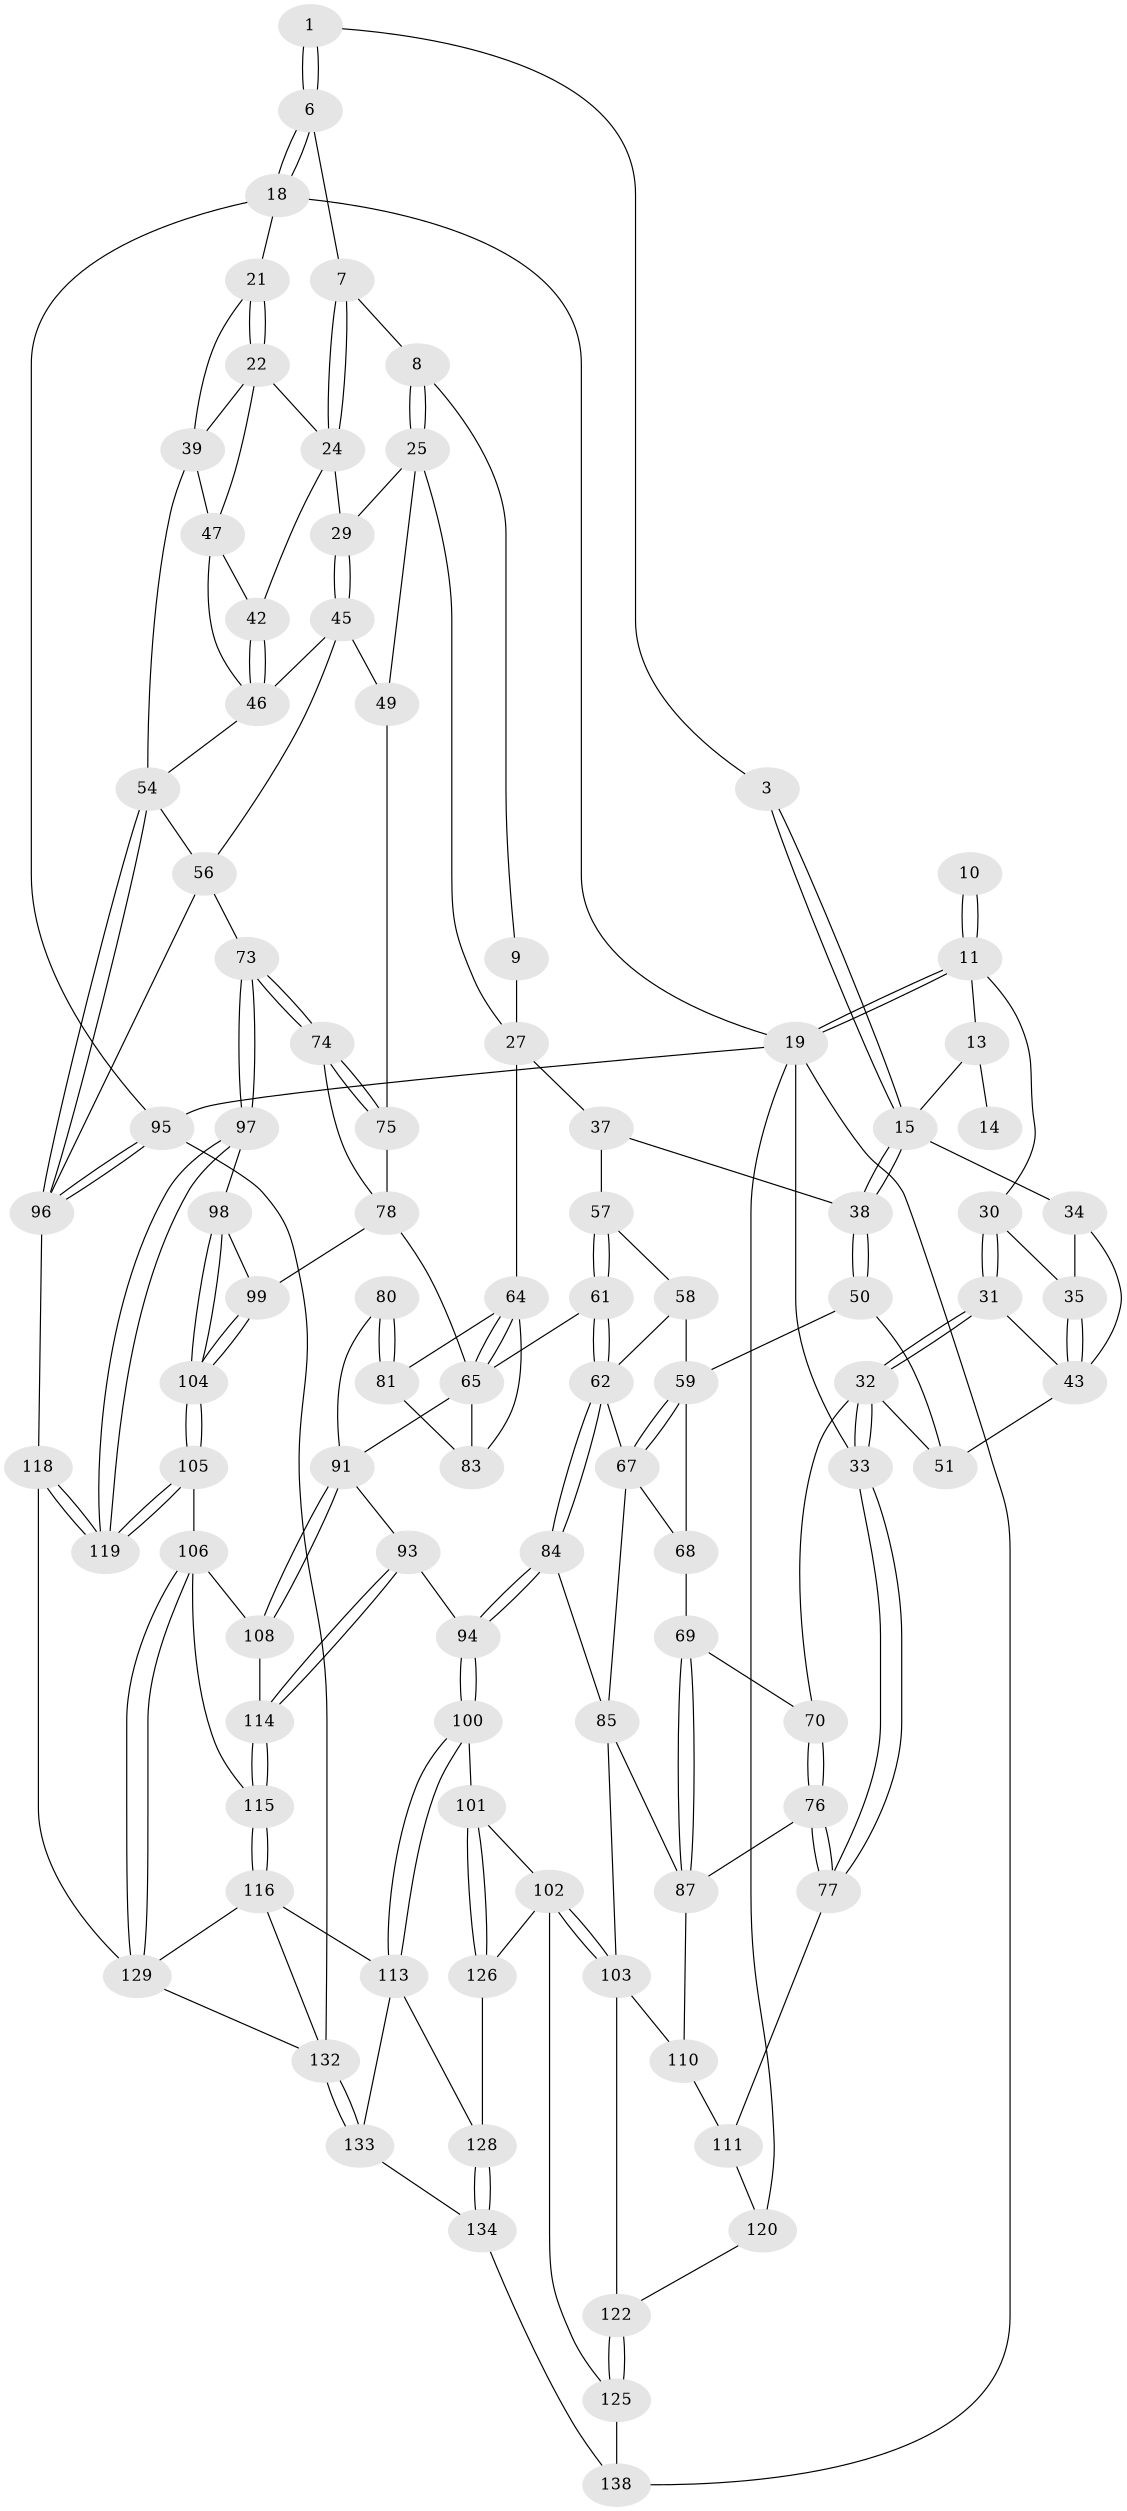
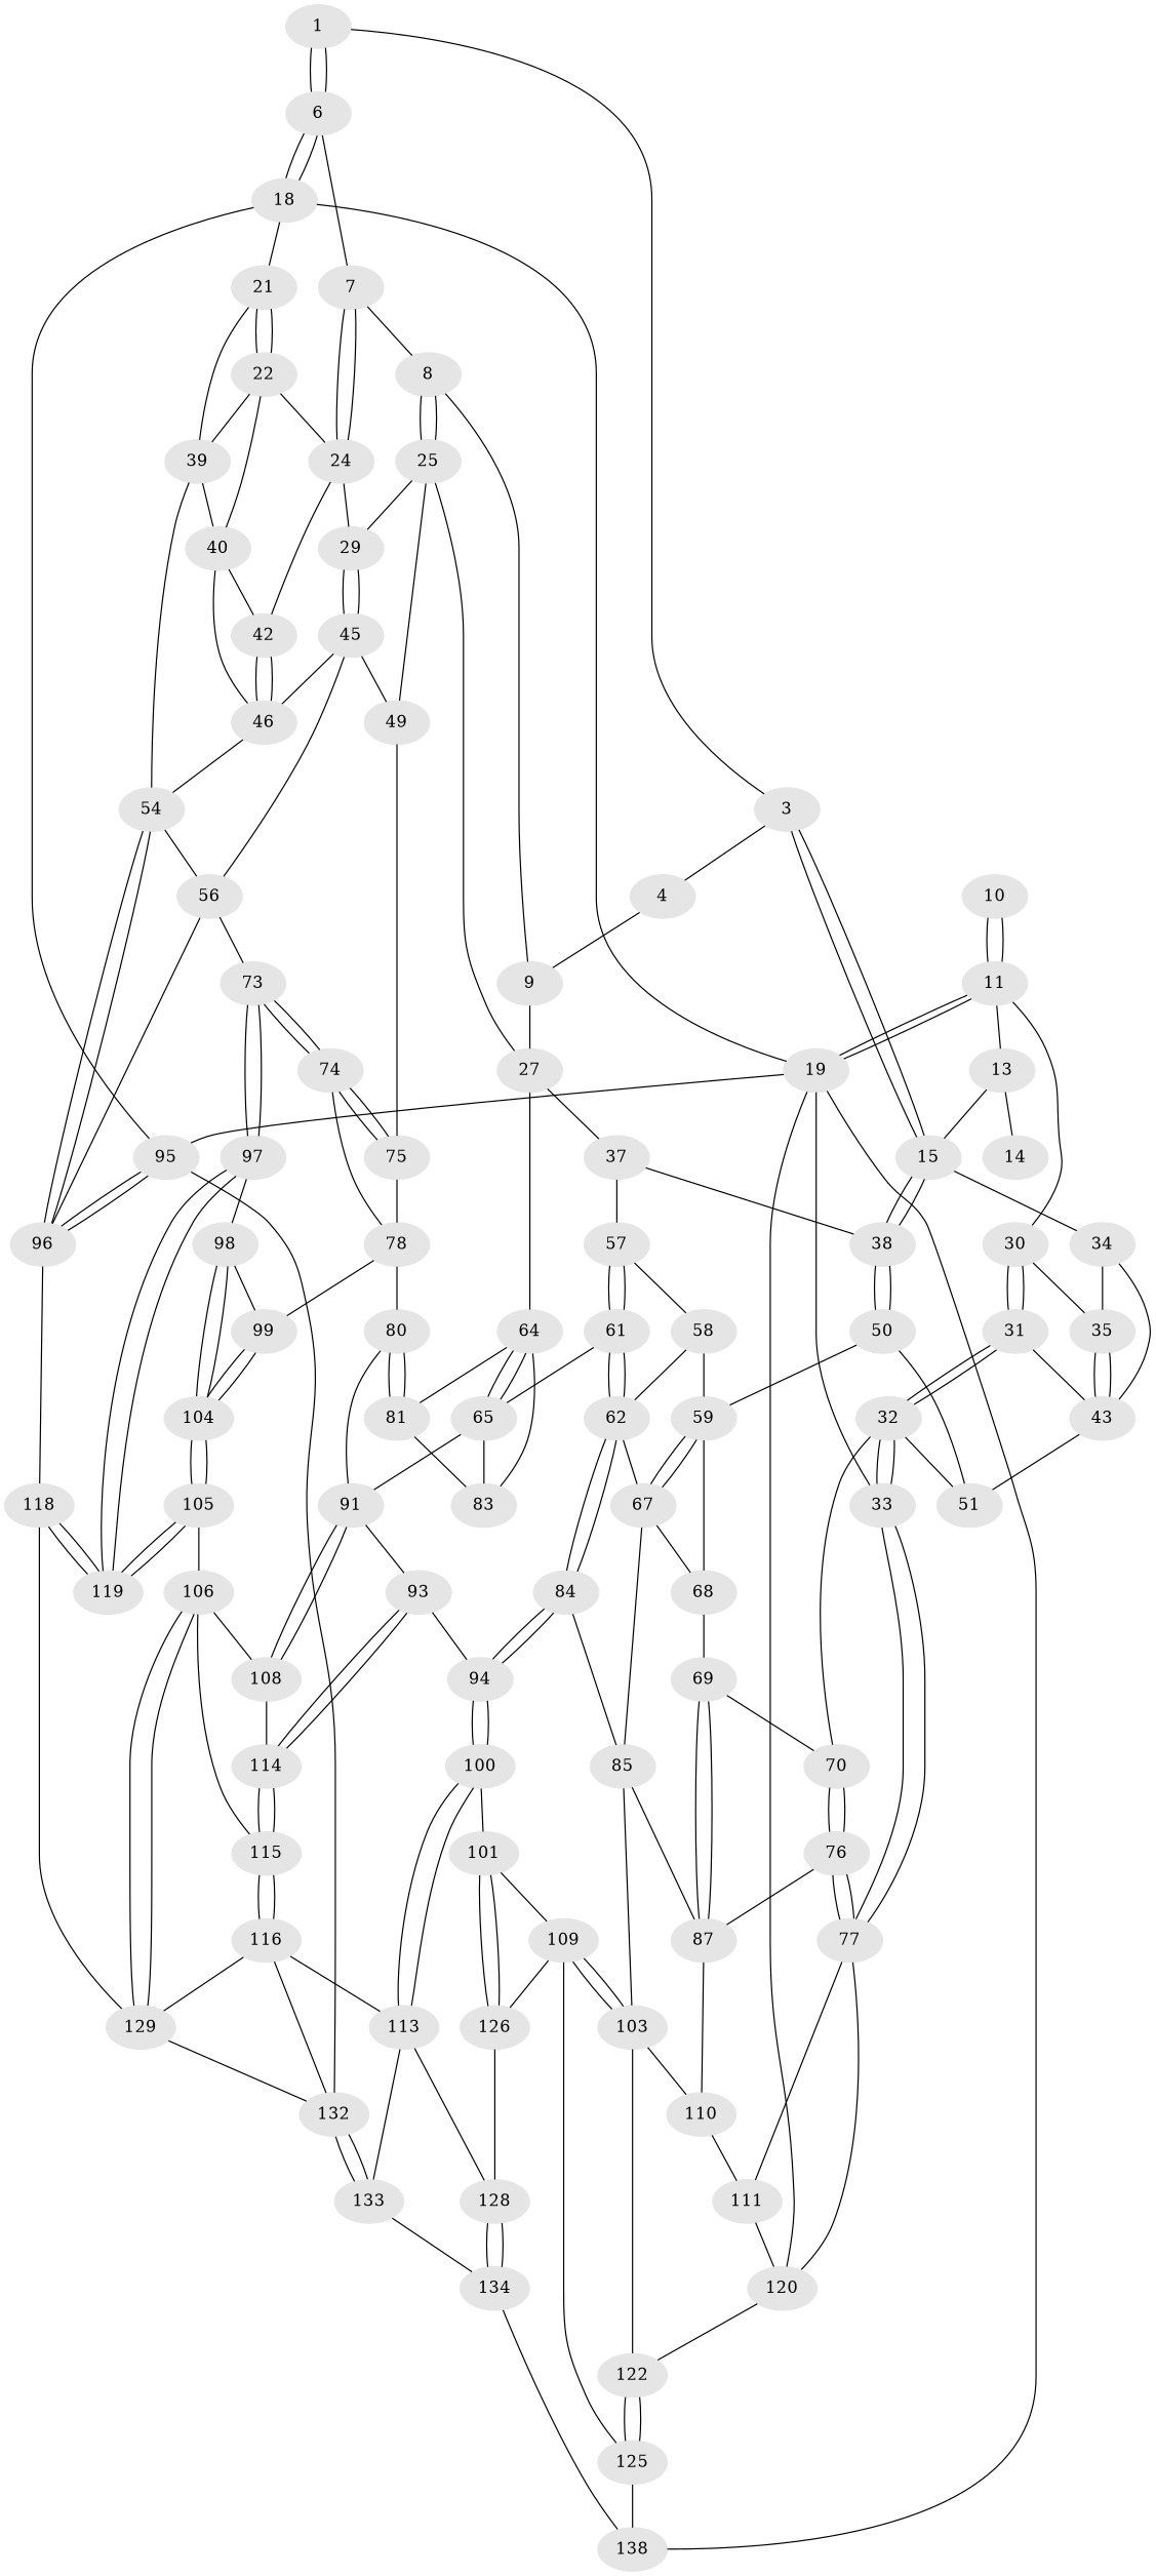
  graph {
    node [color=gray90 style=filled]
    1 [super="+2"]
    3
    6
+   4 [super="+5"]
    15 [super="+16"]
    7
    18
    11 [super="+12"]
    10
    9 [super="+20"]
    34
    38
    27 [super="+36"]
    8
    24 [super="+28"]
    19 [super="+121"]
    21
    95
    25 [super="+26"]
    29
    42
    49
    37
    64 [super="+82"]
    13 [super="+17"]
    30
    14
    33
    120 [super="+123"]
    138
    31
    35
    43 [super="+44"]
    50
    22 [super="+23"]
    39 [super="+53"]
    96 [super="+113"]
    132 [super="+137"]
    77 [super="+112"]
    122
-   40 [super="+41" label=47]
+   40 [super="+41"]
    54 [super="+55"]
    46 [super="+47"]
    45 [super="+48"]
    75
    57
    65 [super="+66"]
    81 [super="+86"]
    83
    56 [super="+72"]
    32 [super="+52"]
    51
    70
    76
    111
    58
    61
    59 [super="+60"]
    73
    78 [super="+79"]
    67 [super="+71"]
    68
    118
    74
    97
    62 [super="+63"]
    84
    85 [super="+89"]
    69
    91 [super="+92"]
    94
    93
    108
    87 [super="+88"]
    103 [super="+109"]
    110
    98
    119
    80 [super="+90"]
    99
    104
    100
    114
    115
    101
    n86 [label=113 super="+127"]
    133
    129 [super="+131"]
    105
-   102 [super="+124"]
+   102 [super="+124" label=109]
    126
    128
    125 [super="+135"]
    106 [super="+107"]
    116 [super="+130"]
    134 [super="+136"]
    1 -- 3
    1 -- 6
    1 -- 6
+   3 -- 4
    3 -- 15
    3 -- 15
    6 -- 7
    6 -- 18
    6 -- 18
+   4 -- 9 [weight=2]
    15 -- 34
    15 -- 38
    15 -- 38
    7 -- 8
    7 -- 24
    7 -- 24
    18 -- 19
    18 -- 21
    18 -- 95
    11 -- 19
    11 -- 19
    11 -- 13
    11 -- 30
    10 -- 11
    10 -- 11
    9 -- 27
    34 -- 35
    34 -- 43
    38 -- 50
    38 -- 50
    27 -- 37
    27 -- 64
    8 -- 9
    8 -- 25
    8 -- 25
    24 -- 29
    24 -- 42
    19 -- 95
    19 -- 33
    19 -- 120
    19 -- 138
    21 -- 22
    21 -- 22
    21 -- 39
    95 -- 96
    95 -- 96
    95 -- 132
    25 -- 27
    25 -- 29
    25 -- 49
    29 -- 45
    29 -- 45
    42 -- 46
    42 -- 46
    49 -- 75
    37 -- 38
    37 -- 57
    64 -- 65
    64 -- 65
    64 -- 81
    64 -- 83
    13 -- 15
    13 -- 14 [weight=2]
    30 -- 31
    30 -- 31
    30 -- 35
    33 -- 77
    33 -- 77
    120 -- 122
    31 -- 43
    31 -- 32
    31 -- 32
    35 -- 43
    35 -- 43
    43 -- 51
    50 -- 51
    50 -- 59
    22 -- 24
    22 -- 39
    22 -- 40
    39 -- 40
    39 -- 54
    96 -- 118
    132 -- 133
    132 -- 133
+   77 -- 120
    77 -- 111
    122 -- 125
    122 -- 125
    40 -- 42
    40 -- 46
    54 -- 96
    54 -- 96
    54 -- 56
    46 -- 54
    45 -- 49
    45 -- 46
    45 -- 56
    75 -- 78
    57 -- 58
    57 -- 61
    57 -- 61
    65 -- 83
    65 -- 91
    81 -- 83
    56 -- 96
    56 -- 73
    32 -- 33
    32 -- 33
    32 -- 51
    32 -- 70
    70 -- 76
    70 -- 76
    76 -- 77
    76 -- 77
    76 -- 87
    111 -- 120
    58 -- 59
    58 -- 62
    61 -- 65
    61 -- 62
    61 -- 62
    59 -- 67
    59 -- 67
    59 -- 68
    73 -- 74
    73 -- 74
    73 -- 97
    73 -- 97
-   78 -- 65
+   78 -- 80
    78 -- 99
    67 -- 68
    67 -- 85
    68 -- 69
    118 -- 119
    118 -- 119
    118 -- 129
    74 -- 75
    74 -- 75
    74 -- 78
    97 -- 98
    97 -- 119
    97 -- 119
    62 -- 67
    62 -- 84
    62 -- 84
    84 -- 85
    84 -- 94
    84 -- 94
    85 -- 87
    85 -- 103
    69 -- 70
    69 -- 87
    69 -- 87
    91 -- 93
    91 -- 108
    91 -- 108
    94 -- 100
    94 -- 100
    93 -- 94
    93 -- 114
    93 -- 114
    108 -- 114
    87 -- 110
    103 -- 122
    103 -- 110
    110 -- 111
    98 -- 99
    98 -- 104
    98 -- 104
    80 -- 81 [weight=2]
    80 -- 81
    80 -- 91
    99 -- 104
    99 -- 104
    104 -- 105
    104 -- 105
    100 -- 101
    100 -- n86
    100 -- n86
    114 -- 115
    114 -- 115
    115 -- 116
    115 -- 116
    101 -- 102
    101 -- 126
    101 -- 126
    n86 -- 133
    n86 -- 128
    133 -- 134
    129 -- 132
    105 -- 119
    105 -- 119
    105 -- 106
    102 -- 103
    102 -- 103
    102 -- 126
    102 -- 125
    126 -- 128
    128 -- 134
    128 -- 134
    125 -- 138
    106 -- 108
    106 -- 115
    106 -- 129
    106 -- 129
    116 -- 132
    116 -- n86
    116 -- 129
    134 -- 138
  }
